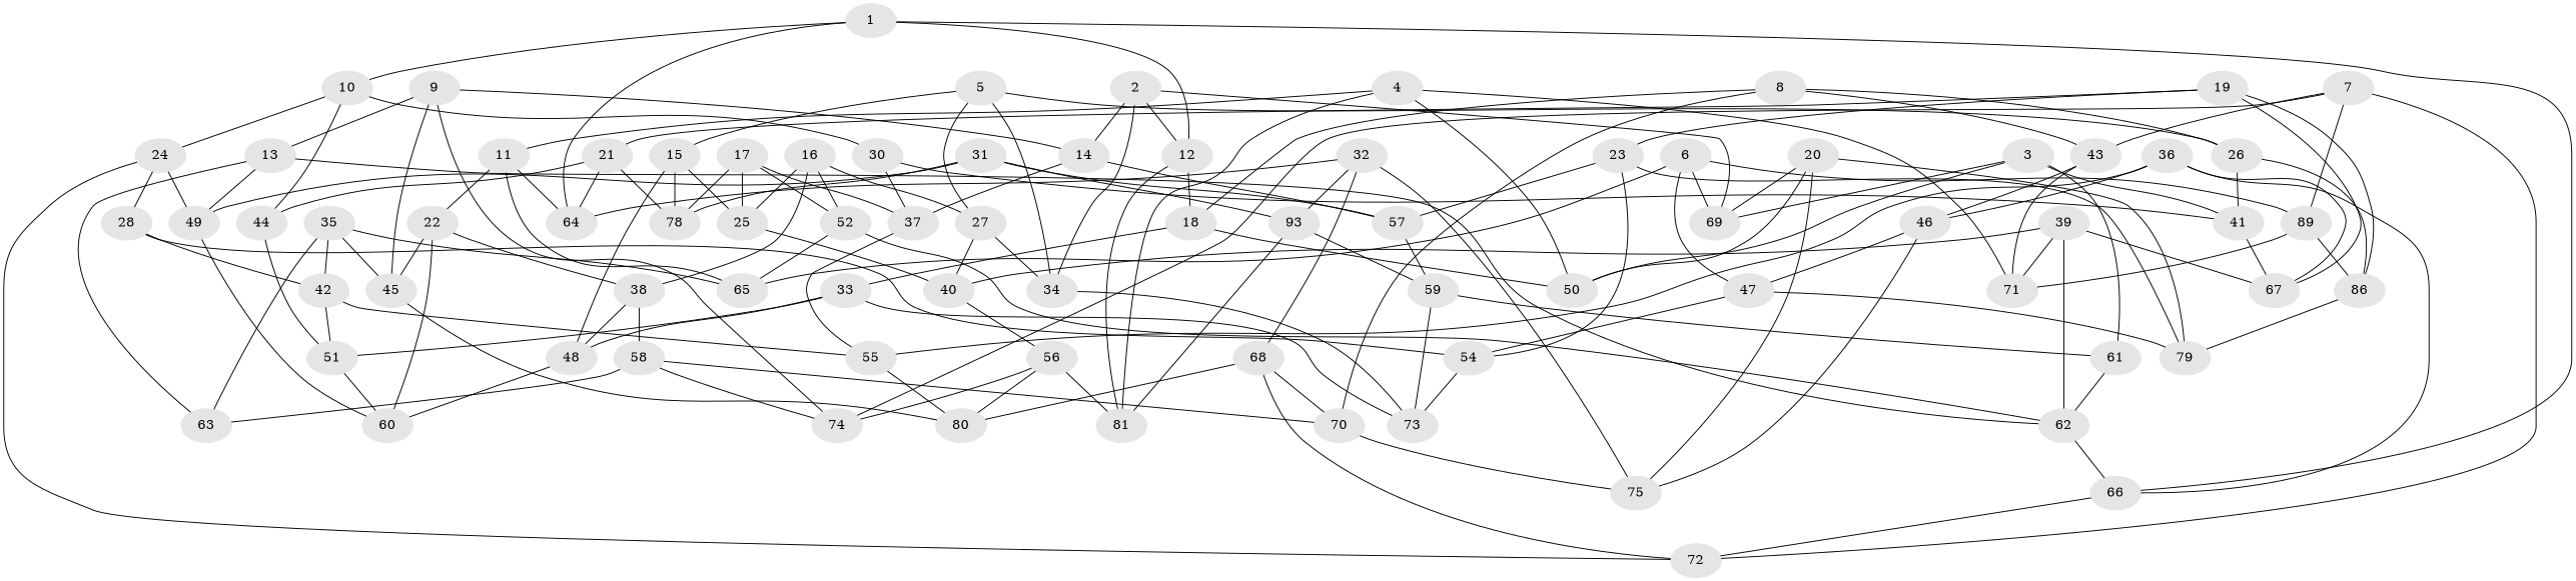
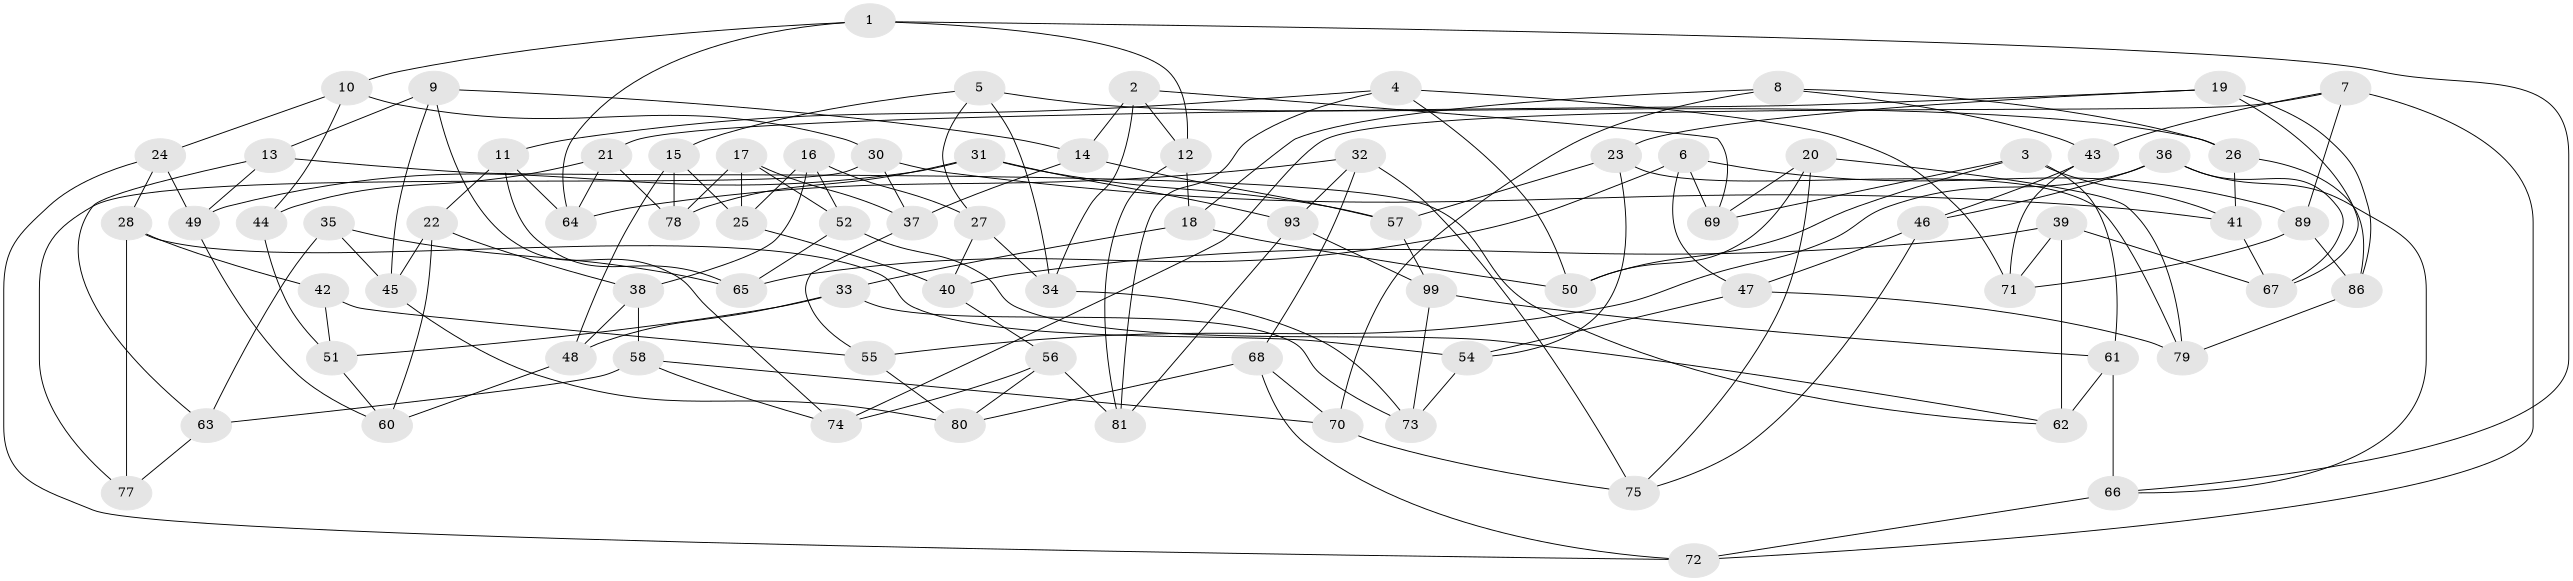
  graph {
    node [color=gray90 style=filled]
    1
    10
    12
    64
    66
    24
    30
    44
    81
    18
    72
    2
    14
    34
    69
    37
    57
    73
    3
    41
    50
    61
    67
    62
    4
    11
    71
    65
    22
    5
    15
    26
    27
    25
    48
    78
    n37 [label=86]
    40
    6
    n40 [label=89]
    47
    79
    54
    7
    43
    74
    46
    8
    70
    33
    75
    9
    13
    45
    49
    63
    80
    28
+   77
    51
    38
    60
    55
-   59
+   59 [label=99]
    16
    52
    58
    17
    19
    21
    23
    20
    42
    56
    31
    n76 [label=93]
    32
    68
    35
    36
    39
    1 -- 10
    1 -- 12
    1 -- 64
    1 -- 66
    10 -- 24
    10 -- 30
    10 -- 44
    12 -- 81
    12 -- 18
    66 -- 72
    24 -- 72
    24 -- 49
    24 -- 28
    30 -- 37
    30 -- 41
+   30 -- 77
    44 -- 51
    18 -- 50
    18 -- 33
    2 -- 12
    2 -- 14
    2 -- 34
    2 -- 69
    14 -- 37
    14 -- 57
    34 -- 73
    37 -- 55
    57 -- 59
    3 -- 69
    3 -- 41
    3 -- 50
    3 -- 61
    41 -- 67
-   62 -- 66
+   61 -- 66
    61 -- 62
    4 -- 81
    4 -- 50
    4 -- 11
    4 -- 71
    11 -- 64
    11 -- 65
    11 -- 22
    22 -- 45
    22 -- 38
    22 -- 60
    5 -- 34
    5 -- 15
    5 -- 26
    5 -- 27
    15 -- 25
    15 -- 48
    15 -- 78
    26 -- 41
    26 -- n37
    27 -- 34
    27 -- 40
    25 -- 40
    48 -- 60
    n37 -- 79
    40 -- 56
    6 -- 69
    6 -- 65
    6 -- n40
    6 -- 47
    n40 -- 71
    n40 -- n37
    47 -- 79
    47 -- 54
    54 -- 73
    7 -- 72
    7 -- n40
    7 -- 43
    7 -- 74
    43 -- 71
    43 -- 46
    46 -- 47
    46 -- 75
    8 -- 18
    8 -- 26
    8 -- 43
    8 -- 70
    70 -- 75
    33 -- 73
    33 -- 48
    33 -- 51
    9 -- 14
    9 -- 74
    9 -- 13
    9 -- 45
    13 -- 62
    13 -- 49
    13 -- 63
    45 -- 80
    49 -- 60
+   63 -- 77
    28 -- 54
+   28 -- 77
    28 -- 42
    51 -- 60
    38 -- 48
    38 -- 58
    55 -- 80
    59 -- 73
    59 -- 61
    16 -- 27
    16 -- 25
    16 -- 38
    16 -- 52
    52 -- 62
    52 -- 65
    58 -- 74
    58 -- 70
    58 -- 63
    17 -- 37
    17 -- 25
    17 -- 78
    17 -- 52
    19 -- 67
    19 -- n37
    19 -- 21
    19 -- 23
    21 -- 64
    21 -- 44
    21 -- 78
    23 -- 57
    23 -- 79
    23 -- 54
    20 -- 69
    20 -- 50
    20 -- 79
    20 -- 75
    42 -- 51
    42 -- 55
    56 -- 81
    56 -- 74
    56 -- 80
    31 -- 57
    31 -- 78
    31 -- 49
    31 -- n76
    n76 -- 81
    n76 -- 59
    32 -- 64
    32 -- 75
    32 -- n76
    32 -- 68
    68 -- 72
    68 -- 70
    68 -- 80
    35 -- 65
    35 -- 45
    35 -- 63
-   35 -- 42
    36 -- 66
    36 -- 67
    36 -- 46
    36 -- 55
    39 -- 67
    39 -- 62
    39 -- 71
    39 -- 40
  }
